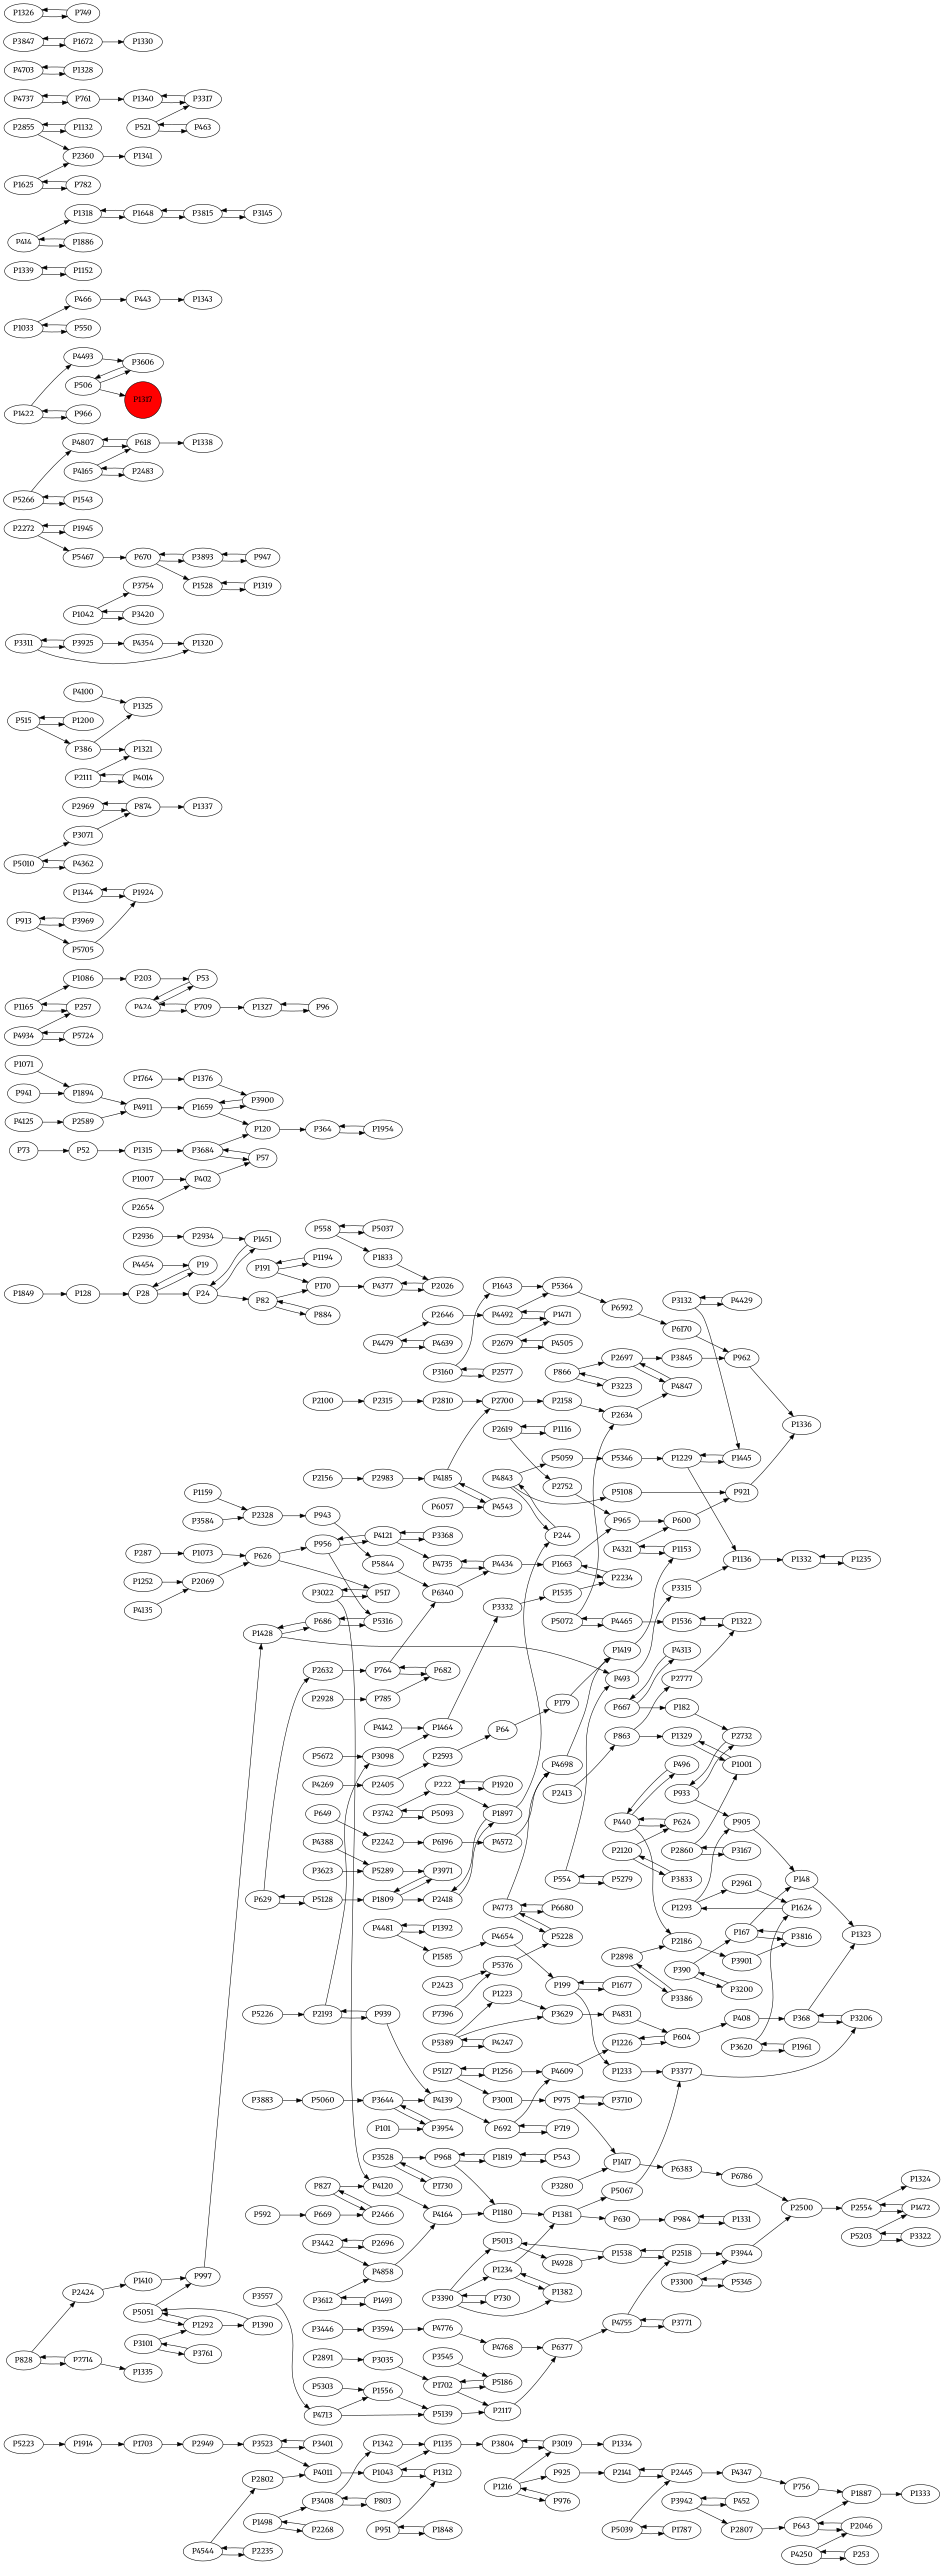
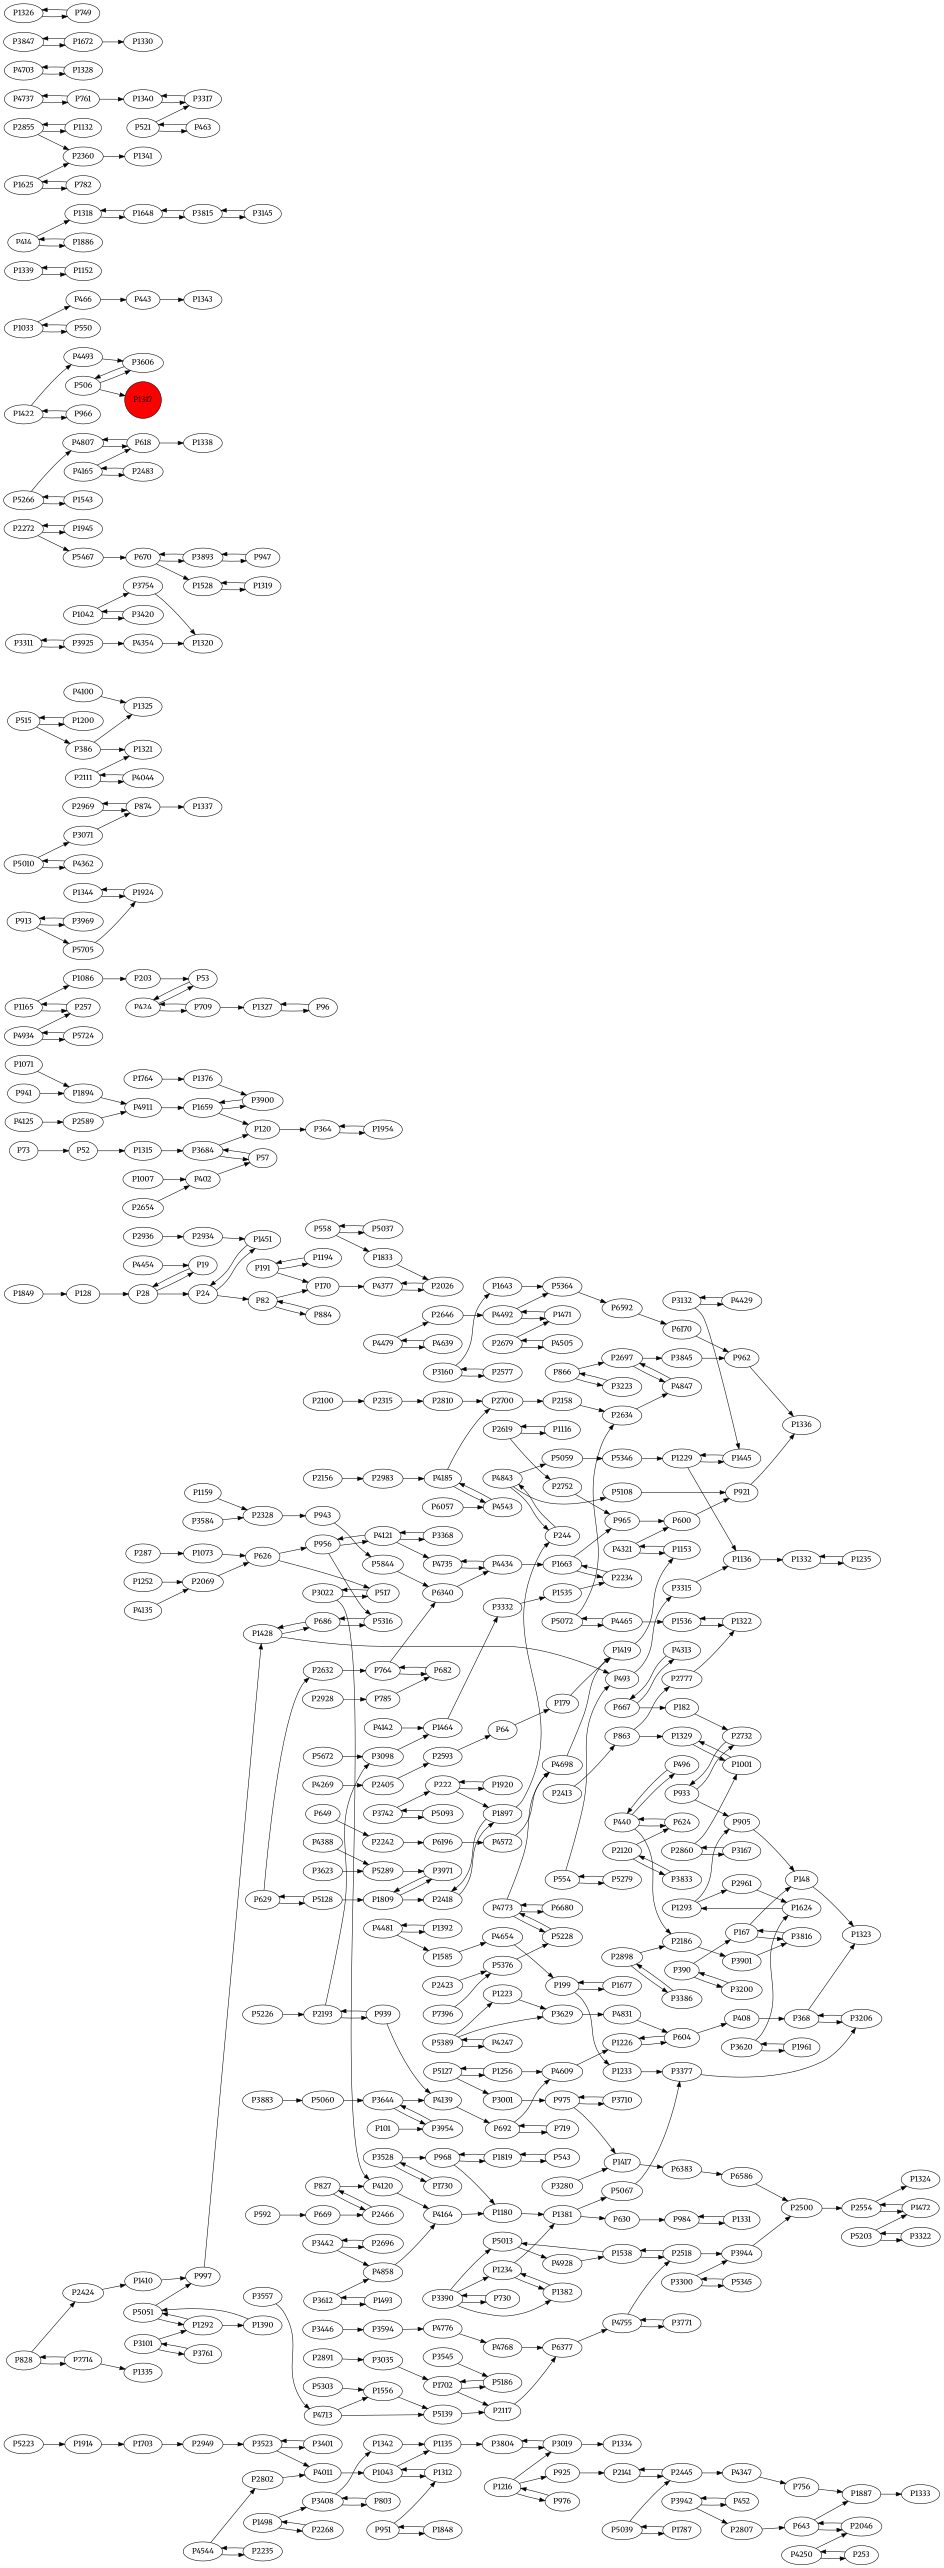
  digraph {
    fontname=Merriweather
    rankdir=LR
    node [fontname=Merriweather]
    edge [fontname=Merriweather]
    P3523
    P3401
    P4011
    P2949
    P1043
    P1428
    P493
    P686
    P3315
    P5316
    P1136
    P6196
    P4572
    P4698
    P1419
    P4321
    P600
    P1153
    P921
    P1336
    P1498
    P3408
    P2268
    P1342
    P803
    P1135
    P28
    P24
    P19
    P1451
    P82
    P170
    P884
    P2928
    P785
    P682
    P764
    P4135
    P2069
    P626
    P517
    P956
    P3022
    P4120
    P4164
    P1180
    P1256
    P5127
    P4609
    P3001
    P1226
    P975
    P1315
    P3684
    P120
    P57
    P364
    P424
    P53
    P709
    P1327
    P667
    P182
    P4313
    P2732
    P933
    P3098
    P1464
    P3332
    P1535
    P368
    P1323
    P3206
    P2554
    P1324
    P1472
    P3761
    P3101
    P1292
    P5051
    P1390
    P2696
    P3442
    P4858
    P6680
    P4773
    P5228
    P96
    P1702
    P5186
    P2117
    P6377
    P1165
    P257
    P1086
    P203
    P2961
    P1624
    P1293
    P905
    P4654
    P199
    P1677
    P1233
    P3377
    P554
    P5279
    P756
    P1887
    P1333
    P939
    P2193
    P4139
    P692
    P1344
    P1924
    P1417
    P3710
    P6383
-   P6586 [label=P6786]
+   P6586
    P1007
    P402
    P2423
    P5376
    P167
    P148
    P3816
    P604
    P408
    P4776
    P4768
    P4755
    P1848
    P951
    P1312
    P3620
    P1961
    P1216
    P3019
    P976
    P925
    P1334
    P3804
    P2141
    P828
    P2424
    P2714
    P1410
    P1335
    P997
    P2969
    P874
    P1337
    P515
    P386
    P1200
    P1325
    P1321
    P2445
    P4347
    P1042
    P3754
    P3420
    P1320
    P2632
    P6340
    P4434
    P3925
    P3311
    P4354
    P1234
    P1381
    P1382
    P630
    P5067
    P984
    P2700
    P2158
    P2634
    P4847
    P5108
    P2272
    P1945
    P5467
    P670
    P5128
    P1809
    P629
    P2418
    P3971
    P1897
    P4807
    P618
    P1338
    P506
    P3606
    P1317 [fillcolor=red shape=circle style=filled]
    P3900
    P1659
    P5266
    P1543
    P1033
    P466
    P550
    P443
    P1343
    P4377
    P2026
    P4544
    P2802
    P2235
    P1954
    P3132
    P1445
    P4429
    P1229
    P2679
    P4505
    P1471
    P4492
    P1322
    P1536
    P947
    P3893
    P1528
    P3883
    P5060
    P3644
    P3954
    P4493
    P5039
    P1787
    P5303
    P1556
    P5139
    P1332
    P558
    P5037
    P1833
    P1319
    P128
    P1493
    P3612
    P440
    P2186
    P496
    P624
    P3901
    P4843
    P5059
    P244
    P5346
    P4121
    P4165
    P2483
    P968
    P1819
    P543
    P1235
    P1339
    P1152
    P1914
    P1703
    P827
    P2466
    P3528
    P1730
    P4125
    P2589
    P4911
    P5844
    P4735
    P1663
    P4713
    P414
    P1318
    P1886
    P1648
    P3815
    P2855
    P2360
    P1132
    P1341
    P3771
    P2518
    P3944
    P1538
    P4737
    P761
    P1340
    P3317
    P2860
    P1001
    P3167
    P1329
    P2120
    P3833
    P5203
    P3322
    P179
    P1331
    P3942
    P452
    P2807
    P643
    P1625
    P782
    P863
    P2777
    P1071
    P1894
    P2934
    P4465
    P5072
    P592
    P669
    P2234
    P965
    P3368
    P4481
    P1585
    P1392
    P5226
    P2111
-   P4014
+   P4014 [label=P4044]
    P649
    P2242
    P4703
    P1328
    P191
    P1194
    P2500
    P2046
    P6592
    P6170
    P962
    P3623
    P5289
    P5705
    P5010
    P3071
    P4362
    P719
    P64
    P5364
    P3390
    P5013
    P730
    P4928
    P4934
    P5724
    P1223
    P3629
    P4831
    P866
    P2697
    P3223
    P3845
    P1849
    P2577
    P3160
    P1643
    P2405
    P2593
    P1422
    P966
    P2156
    P2983
    P4185
    P4543
    P1116
    P2619
    P2752
    P4388
    P2898
    P3386
    P941
    P390
    P3200
    P2810
    P2936
    P5389
    P4247
    P3446
    P3594
    P3847
    P1672
    P1330
    P1920
    P222
    P3145
    P2646
    P5223
    P463
    P521
    P1159
    P2328
    P943
    P3969
    P913
    P4454
    P4479
    P4639
    P1252
    P3545
    P1326
    P749
    P3584
    P1764
    P1376
    P3557
    P2413
    P4142
    P253
    P4250
    P7396
    P4100
    P3300
    P5345
    P101
    P3742
    P5093
    P3035
    P2891
    P287
    P1073
    P2100
    P2315
    P4269
    P52
    P73
    P3280
    P2654
    P6057
    P5672
    P3523 -> P3401
    P3523 -> P4011
    P3401 -> P3523
    P4011 -> P1043
    P2949 -> P3523
    P1043 -> P1135
    P1043 -> P1312
    P1428 -> P493
    P1428 -> P686
    P493 -> P3315
    P686 -> P1428
    P686 -> P5316
    P3315 -> P1136
    P5316 -> P686
    P1136 -> P1332
    P6196 -> P4572
    P4572 -> P4698
    P4698 -> P1419
    P1419 -> P1153
    P4321 -> P600
    P4321 -> P1153
    P600 -> P921
    P1153 -> P4321
    P921 -> P1336
    P1498 -> P3408
    P1498 -> P2268
    P3408 -> P1342
    P3408 -> P803
    P2268 -> P1498
    P1342 -> P1135
    P803 -> P3408
    P1135 -> P3804
    P28 -> P24
    P28 -> P19
    P24 -> P1451
    P24 -> P82
    P19 -> P28
    P1451 -> P24
    P82 -> P170
    P82 -> P884
    P170 -> P4377
    P884 -> P82
    P2928 -> P785
    P785 -> P682
    P682 -> P764
    P764 -> P682
    P764 -> P6340
    P4135 -> P2069
    P2069 -> P626
    P626 -> P517
    P626 -> P956
    P517 -> P3022
    P956 -> P5316
    P956 -> P4121
    P3022 -> P517
    P3022 -> P4120
    P4120 -> P4164
    P4164 -> P1180
    P1180 -> P1381
    P1256 -> P5127
    P1256 -> P4609
    P5127 -> P1256
    P5127 -> P3001
    P4609 -> P1226
    P3001 -> P975
    P1226 -> P604
    P975 -> P1417
    P975 -> P3710
    P1315 -> P3684
    P3684 -> P120
    P3684 -> P57
    P120 -> P364
    P57 -> P3684
    P364 -> P1954
    P424 -> P53
    P424 -> P709
    P53 -> P424
    P709 -> P424
    P709 -> P1327
    P1327 -> P96
    P667 -> P182
    P667 -> P4313
    P182 -> P2732
    P4313 -> P667
    P2732 -> P933
    P933 -> P2732
    P933 -> P905
    P3098 -> P1464
    P1464 -> P3332
    P3332 -> P1535
    P1535 -> P2234
    P368 -> P1323
    P368 -> P3206
    P3206 -> P368
    P2554 -> P1324
    P2554 -> P1472
    P1472 -> P2554
    P3761 -> P3101
    P3101 -> P3761
    P3101 -> P1292
    P1292 -> P5051
    P1292 -> P1390
    P5051 -> P1292
    P5051 -> P997
    P1390 -> P5051
    P2696 -> P3442
    P3442 -> P2696
    P3442 -> P4858
    P4858 -> P4164
    P6680 -> P4773
    P4773 -> P4698
    P4773 -> P6680
    P4773 -> P5228
    P5228 -> P4773
    P96 -> P1327
    P1702 -> P5186
    P1702 -> P2117
    P5186 -> P1702
    P2117 -> P6377
    P6377 -> P4755
    P1165 -> P257
    P1165 -> P1086
    P257 -> P1165
    P1086 -> P203
    P203 -> P53
    P2961 -> P1624
    P1624 -> P1293
    P1293 -> P2961
    P1293 -> P905
    P905 -> P148
    P4654 -> P199
    P199 -> P1677
    P199 -> P1233
    P1677 -> P199
    P1233 -> P3377
    P3377 -> P3206
    P554 -> P493
    P554 -> P5279
    P5279 -> P554
    P756 -> P1887
    P1887 -> P1333
    P939 -> P2193
    P939 -> P4139
    P2193 -> P3098
    P2193 -> P939
    P4139 -> P692
    P692 -> P4609
    P692 -> P719
    P1344 -> P1924
    P1924 -> P1344
    P1417 -> P6383
    P3710 -> P975
    P6383 -> P6586
    P6586 -> P2500
    P1007 -> P402
    P402 -> P57
    P2423 -> P5376
    P5376 -> P5228
    P167 -> P148
    P167 -> P3816
    P148 -> P1323
    P3816 -> P167
    P604 -> P1226
    P604 -> P408
    P408 -> P368
    P4776 -> P4768
    P4768 -> P6377
    P4755 -> P3771
    P4755 -> P2518
    P1848 -> P951
    P951 -> P1848
    P951 -> P1312
    P1312 -> P1043
    P3620 -> P1624
    P3620 -> P1961
    P1961 -> P3620
    P1216 -> P3019
    P1216 -> P976
    P1216 -> P925
    P3019 -> P1334
    P3019 -> P3804
    P976 -> P1216
    P925 -> P2141
    P3804 -> P3019
    P2141 -> P2445
    P828 -> P2424
    P828 -> P2714
    P2424 -> P1410
    P2714 -> P828
    P2714 -> P1335
    P1410 -> P997
    P997 -> P1428
    P2969 -> P874
    P874 -> P2969
    P874 -> P1337
    P515 -> P386
    P515 -> P1200
    P386 -> P1325
    P386 -> P1321
    P1200 -> P515
    P2445 -> P2141
    P2445 -> P4347
    P4347 -> P756
    P1042 -> P3754
    P1042 -> P3420
-   P3311 -> P1320
+   P3754 -> P1320
    P3420 -> P1042
    P2632 -> P764
    P6340 -> P4434
    P4434 -> P4735
    P4434 -> P1663
    P3925 -> P3311
    P3925 -> P4354
    P3311 -> P3925
    P4354 -> P1320
    P1234 -> P1381
    P1234 -> P1382
    P1381 -> P630
    P1381 -> P5067
    P1382 -> P1234
    P630 -> P984
    P5067 -> P3377
    P984 -> P1331
    P2700 -> P2158
    P2158 -> P2634
    P2634 -> P4847
    P4847 -> P2697
    P5108 -> P921
    P2272 -> P1945
    P2272 -> P5467
    P1945 -> P2272
    P5467 -> P670
    P670 -> P3893
    P670 -> P1528
    P5128 -> P1809
    P5128 -> P629
    P1809 -> P2418
    P1809 -> P3971
    P629 -> P2632
    P629 -> P5128
    P2418 -> P1897
    P3971 -> P1809
    P1897 -> P2418
    P1897 -> P244
    P4807 -> P618
    P618 -> P4807
    P618 -> P1338
    P506 -> P3606
    P506 -> P1317
    P3606 -> P506
    P3900 -> P1659
    P1659 -> P120
    P1659 -> P3900
    P5266 -> P4807
    P5266 -> P1543
    P1543 -> P5266
    P1033 -> P466
    P1033 -> P550
    P466 -> P443
    P550 -> P1033
    P443 -> P1343
    P4377 -> P2026
    P2026 -> P4377
    P4544 -> P2802
    P4544 -> P2235
    P2802 -> P4011
    P2235 -> P4544
    P1954 -> P364
    P3132 -> P1445
    P3132 -> P4429
    P1445 -> P1229
    P4429 -> P3132
    P1229 -> P1136
    P1229 -> P1445
    P2679 -> P4505
    P2679 -> P1471
    P4505 -> P2679
    P1471 -> P4492
    P4492 -> P1471
    P4492 -> P5364
    P1322 -> P1536
    P1536 -> P1322
    P947 -> P3893
    P3893 -> P670
    P3893 -> P947
    P1528 -> P1319
    P3883 -> P5060
    P5060 -> P3644
    P3644 -> P4139
    P3644 -> P3954
    P3954 -> P3644
    P4493 -> P3606
    P5039 -> P2445
    P5039 -> P1787
    P1787 -> P5039
    P5303 -> P1556
    P1556 -> P5139
    P5139 -> P2117
    P1332 -> P1235
    P558 -> P5037
    P558 -> P1833
    P5037 -> P558
    P1833 -> P2026
    P1319 -> P1528
    P128 -> P28
    P1493 -> P3612
    P3612 -> P4858
    P3612 -> P1493
    P440 -> P2186
    P440 -> P496
    P440 -> P624
    P2186 -> P3901
    P496 -> P440
    P624 -> P440
    P3901 -> P3816
    P4843 -> P5108
    P4843 -> P5059
    P4843 -> P244
    P5059 -> P5346
    P244 -> P4843
    P5346 -> P1229
    P4121 -> P956
    P4121 -> P4735
    P4121 -> P3368
    P4165 -> P618
    P4165 -> P2483
    P2483 -> P4165
    P968 -> P1180
    P968 -> P1819
    P1819 -> P968
    P1819 -> P543
    P543 -> P1819
    P1235 -> P1332
    P1339 -> P1152
    P1152 -> P1339
    P1914 -> P1703
    P1703 -> P2949
    P827 -> P4120
    P827 -> P2466
    P2466 -> P827
    P3528 -> P968
    P3528 -> P1730
    P1730 -> P3528
    P4125 -> P2589
    P2589 -> P4911
    P4911 -> P1659
    P5844 -> P6340
    P4735 -> P4434
    P1663 -> P2234
    P1663 -> P965
    P4713 -> P1556
    P4713 -> P5139
    P414 -> P1318
    P414 -> P1886
    P1318 -> P1648
    P1886 -> P414
    P1648 -> P1318
    P1648 -> P3815
    P3815 -> P1648
    P3815 -> P3145
    P2855 -> P2360
    P2855 -> P1132
    P2360 -> P1341
    P1132 -> P2855
    P3771 -> P4755
    P2518 -> P3944
    P2518 -> P1538
    P3944 -> P2500
    P1538 -> P2518
    P1538 -> P5013
    P4737 -> P761
    P761 -> P4737
    P761 -> P1340
    P1340 -> P3317
    P3317 -> P1340
    P2860 -> P1001
    P2860 -> P3167
    P1001 -> P1329
    P3167 -> P2860
    P1329 -> P1001
    P2120 -> P624
    P2120 -> P3833
    P3833 -> P2120
    P5203 -> P1472
    P5203 -> P3322
    P3322 -> P5203
    P179 -> P1419
    P1331 -> P984
    P3942 -> P452
    P3942 -> P2807
    P452 -> P3942
    P2807 -> P643
    P643 -> P1887
    P643 -> P2046
    P1625 -> P2360
    P1625 -> P782
    P782 -> P1625
    P863 -> P1329
    P863 -> P2777
    P2777 -> P1322
    P1071 -> P1894
    P1894 -> P4911
    P2934 -> P1451
    P4465 -> P1536
    P4465 -> P5072
    P5072 -> P2634
    P5072 -> P4465
    P592 -> P669
    P669 -> P2466
    P2234 -> P1663
    P965 -> P600
    P3368 -> P4121
    P4481 -> P1585
    P4481 -> P1392
    P1585 -> P4654
    P1392 -> P4481
    P5226 -> P2193
    P2111 -> P1321
    P2111 -> P4014
    P4014 -> P2111
    P649 -> P2242
    P2242 -> P6196
    P4703 -> P1328
    P1328 -> P4703
    P191 -> P170
    P191 -> P1194
    P1194 -> P191
    P2500 -> P2554
    P2046 -> P643
    P6592 -> P6170
    P6170 -> P962
    P962 -> P1336
    P3623 -> P5289
    P5289 -> P3971
    P5705 -> P1924
    P5010 -> P3071
    P5010 -> P4362
    P3071 -> P874
    P4362 -> P5010
    P719 -> P692
    P64 -> P179
    P5364 -> P6592
    P3390 -> P1234
    P3390 -> P1382
    P3390 -> P5013
    P3390 -> P730
    P5013 -> P4928
    P730 -> P3390
    P4928 -> P1538
    P4934 -> P257
    P4934 -> P5724
    P5724 -> P4934
    P1223 -> P3629
    P3629 -> P4831
    P4831 -> P604
    P866 -> P2697
    P866 -> P3223
    P2697 -> P4847
    P2697 -> P3845
    P3223 -> P866
    P3845 -> P962
    P1849 -> P128
    P2577 -> P3160
    P3160 -> P2577
    P3160 -> P1643
    P1643 -> P5364
    P2405 -> P2593
    P2593 -> P64
    P1422 -> P4493
    P1422 -> P966
    P966 -> P1422
    P2156 -> P2983
    P2983 -> P4185
    P4185 -> P2700
    P4185 -> P4543
    P4543 -> P4185
    P1116 -> P2619
    P2619 -> P1116
    P2619 -> P2752
    P2752 -> P965
    P4388 -> P5289
    P2898 -> P2186
    P2898 -> P3386
    P3386 -> P2898
    P941 -> P1894
    P390 -> P167
    P390 -> P3200
    P3200 -> P390
    P2810 -> P2700
    P2936 -> P2934
    P5389 -> P1223
    P5389 -> P3629
    P5389 -> P4247
    P4247 -> P5389
    P3446 -> P3594
    P3594 -> P4776
    P3847 -> P1672
    P1672 -> P3847
    P1672 -> P1330
    P1920 -> P222
    P222 -> P1897
    P222 -> P1920
    P3145 -> P3815
    P2646 -> P4492
    P5223 -> P1914
    P463 -> P521
    P521 -> P3317
    P521 -> P463
    P1159 -> P2328
    P2328 -> P943
    P943 -> P5844
    P3969 -> P913
    P913 -> P5705
    P913 -> P3969
    P4454 -> P19
    P4479 -> P2646
    P4479 -> P4639
    P4639 -> P4479
    P1252 -> P2069
    P3545 -> P5186
    P1326 -> P749
    P749 -> P1326
    P3584 -> P2328
    P1764 -> P1376
    P1376 -> P3900
    P3557 -> P4713
    P2413 -> P863
    P4142 -> P1464
    P253 -> P4250
    P4250 -> P2046
    P4250 -> P253
    P7396 -> P5376
    P4100 -> P1325
    P3300 -> P3944
    P3300 -> P5345
    P5345 -> P3300
    P101 -> P3954
    P3742 -> P222
    P3742 -> P5093
    P5093 -> P3742
    P3035 -> P1702
    P2891 -> P3035
    P287 -> P1073
    P1073 -> P626
    P2100 -> P2315
    P2315 -> P2810
    P4269 -> P2405
    P52 -> P1315
    P73 -> P52
    P3280 -> P1417
    P2654 -> P402
    P6057 -> P4543
    P5672 -> P3098
  }
